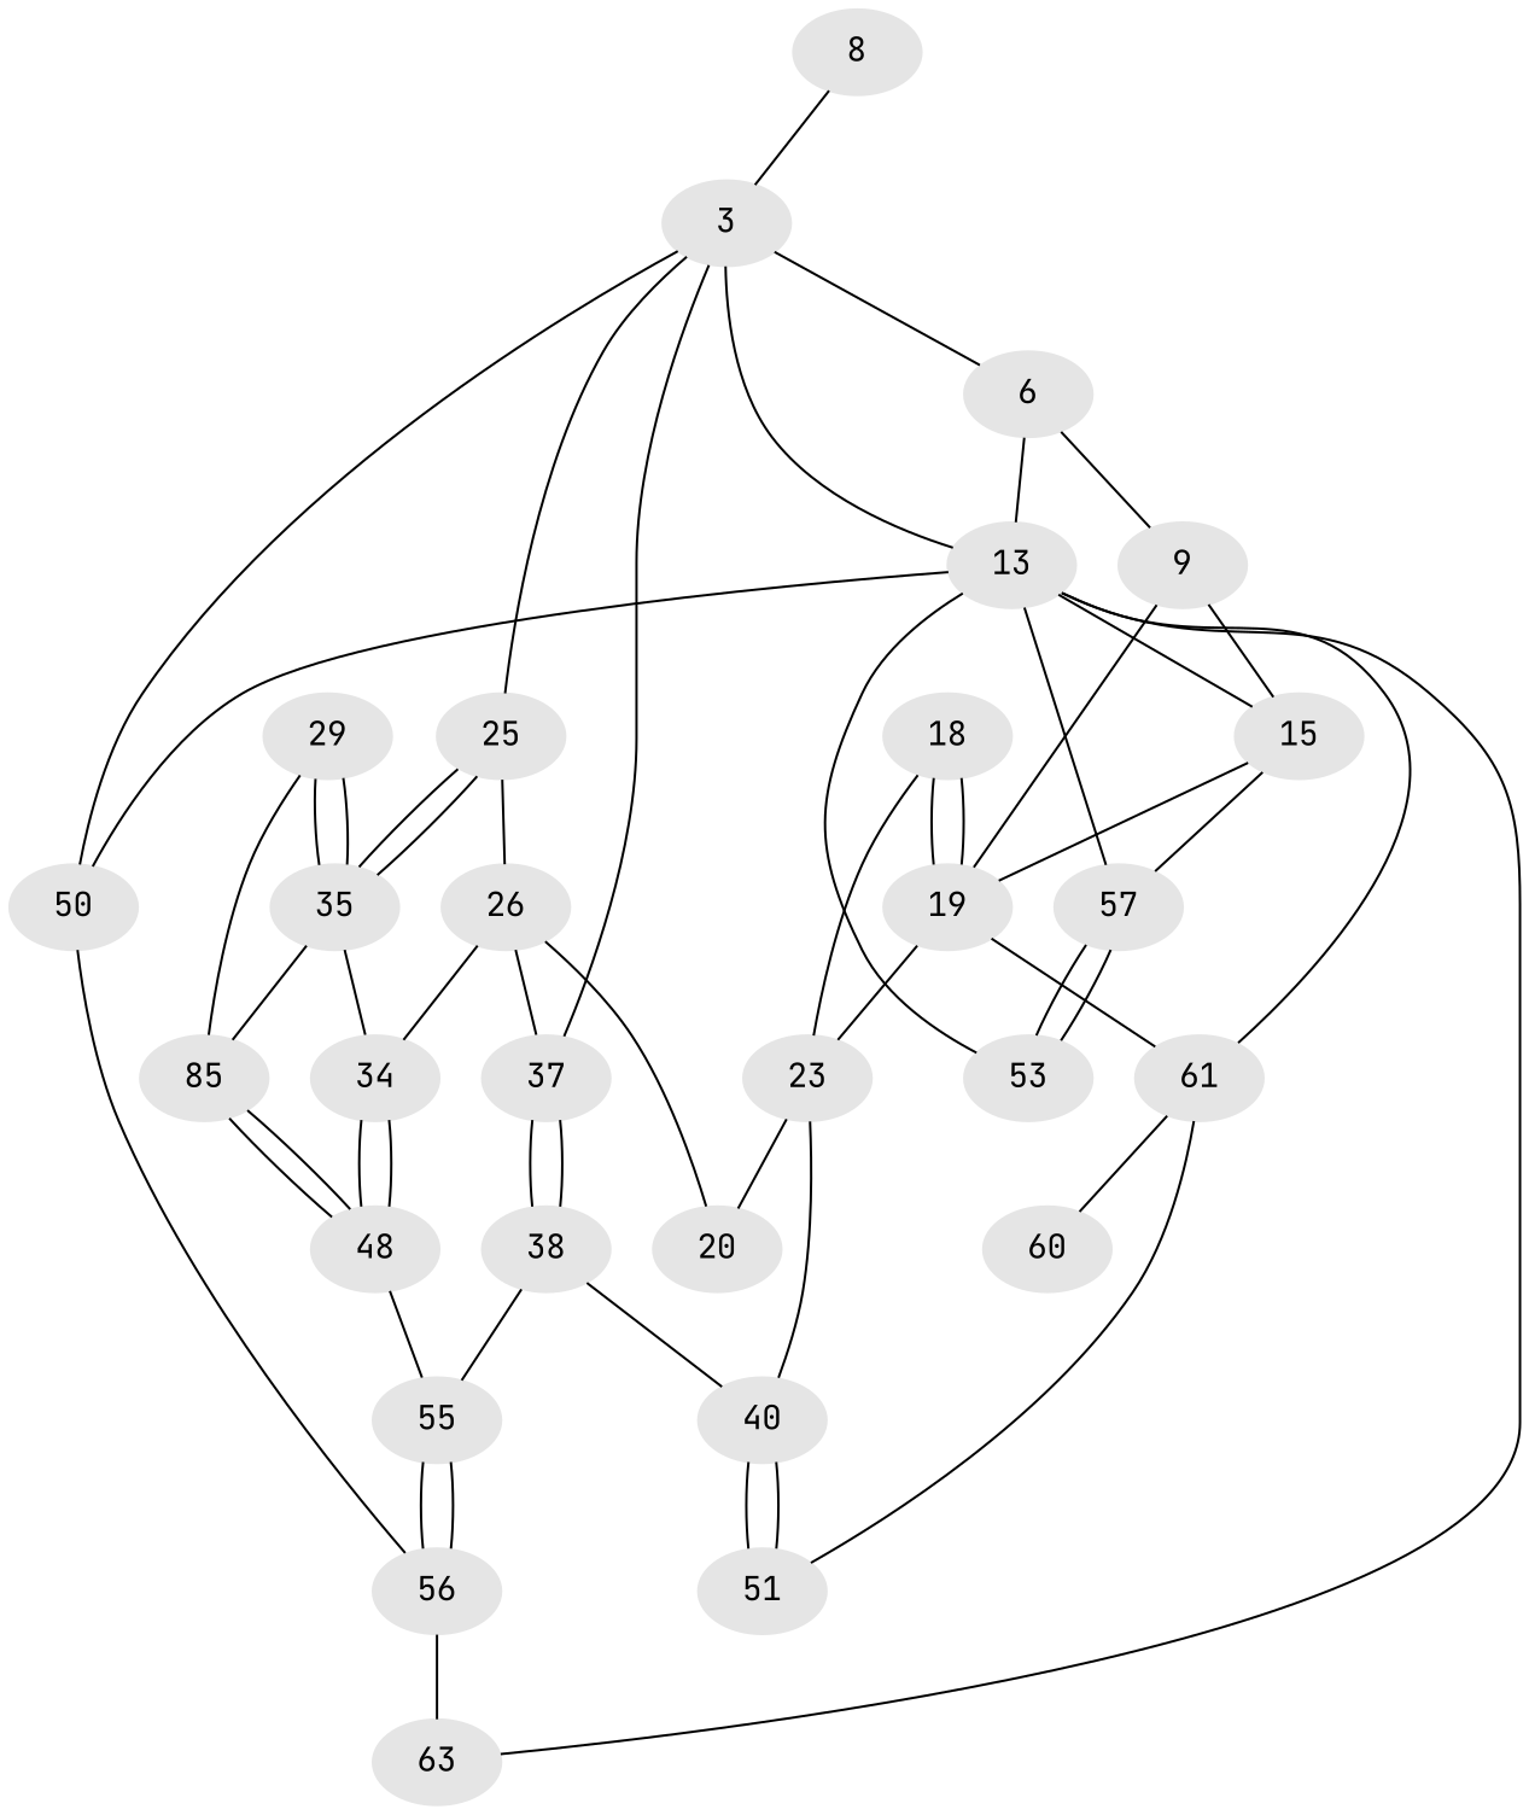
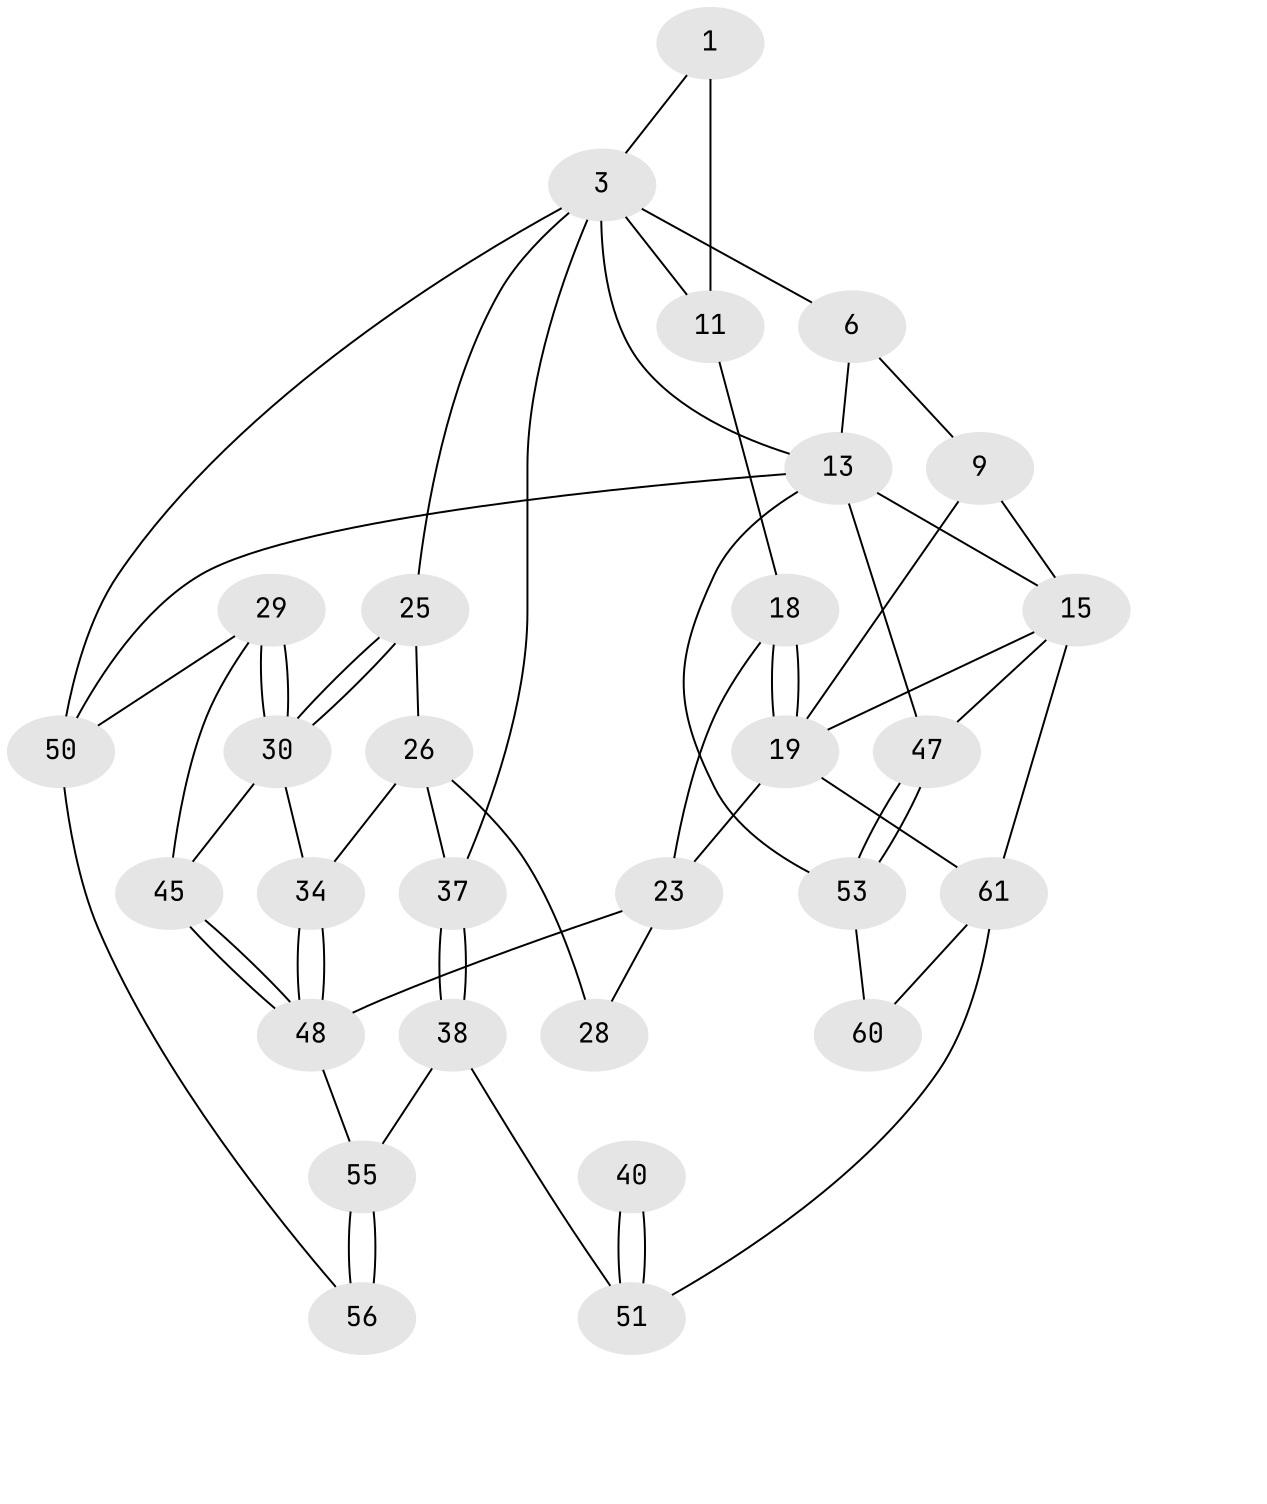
  graph {
    fontname="JetBrains Mono"
    node [color=gray90 fontname="JetBrains Mono" style=filled]
    edge [fontname="JetBrains Mono"]
-   1 [super="+2+7" label=8]
+   1 [super="+2+7"]
    3 [super="+17+4"]
+   11 [super="+12"]
    6 [super="+10"]
    13 [super="+16+54"]
    25
    50
    37
    9 [super="+14"]
    15 [super="+31"]
    19 [super="+20+24"]
    18 [super="+22"]
    23 [super="+32"]
-   47 [label=57]
+   47
    53 [super="+59"]
-   63
    26 [super="+27+36"]
-   30 [super="+33" label=35]
+   30 [super="+33"]
    29 [super="+44"]
-   45 [label=85]
+   45
    56 [super="+61+57"]
    n22 [label=61 super="+42+52"]
    60
    51
-   28 [label=20]
+   28
    40
    34 [super="+35"]
    48 [super="+49"]
    38 [super="+39"]
    55
    1 -- 3
+   1 -- 11 [weight=2]
+   3 -- 11
    3 -- 6
    3 -- 13
    3 -- 25
    3 -- 50
    3 -- 37
+   11 -- 18
    6 -- 13
    6 -- 9
    13 -- 50
    13 -- 15
    13 -- 47
    13 -- 53 [weight=2]
-   13 -- 63
    25 -- 26
    25 -- 30
    25 -- 30
    50 -- 56
    37 -- 38
    37 -- 38
    9 -- 15
    9 -- 19
    15 -- 19
    15 -- 47
-   13 -- n22
+   15 -- n22
    19 -- 23
    19 -- n22
    18 -- 19
    18 -- 19
    18 -- 23
    23 -- 28
-   23 -- 40
+   23 -- 48
    47 -- 53
    47 -- 53
+   53 -- 60
    26 -- 37 [weight=2]
    26 -- 28
    26 -- 34
    30 -- 45
    30 -- 34
+   29 -- 50
    29 -- 30
    29 -- 30
    29 -- 45
    45 -- 48
    45 -- 48
-   56 -- 63 [weight=2]
    n22 -- 60
    n22 -- 51
    40 -- 51
    40 -- 51
    34 -- 48
    34 -- 48
    48 -- 55
-   38 -- 40
+   38 -- 51
    38 -- 55
    55 -- 56
    55 -- 56
  }
